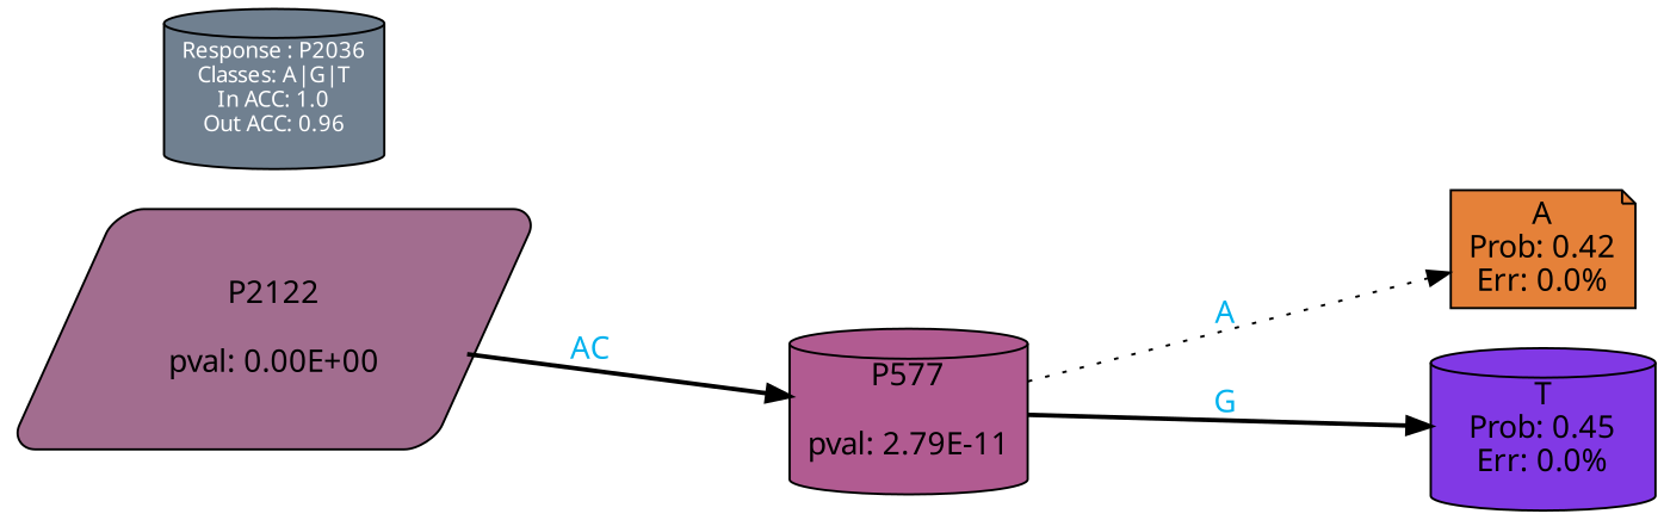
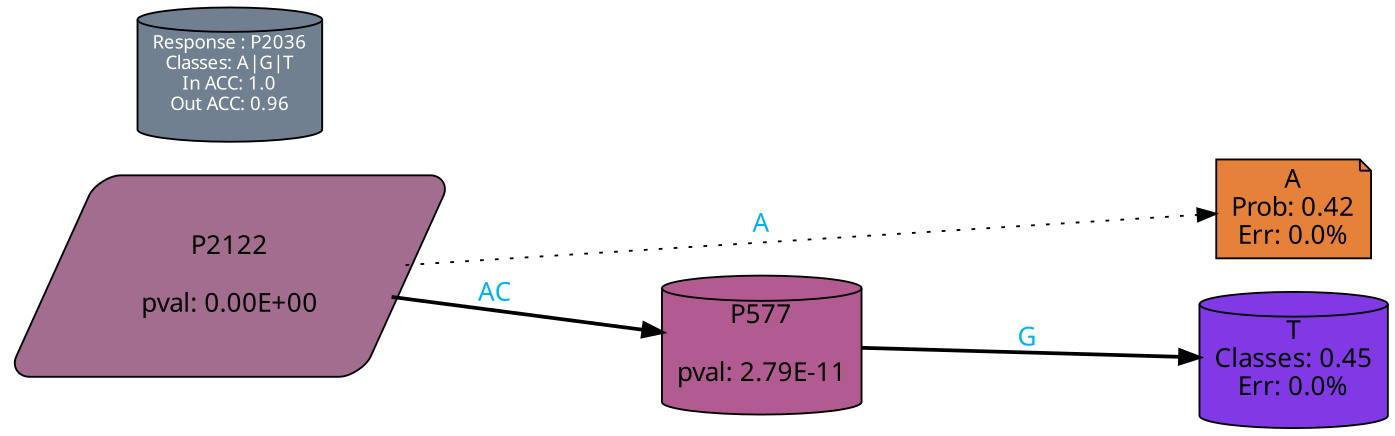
  digraph {
    fontname="Noto Sans"
    rankdir=LR
    ranksep=equally
    splines=polylines
    node [color=black fontname="Noto Sans" shape=cylinder style="filled, rounded"]
    edge [fontcolor=deepskyblue2 fontname="Noto Sans" style=bold]
    n1 [fillcolor="#e58139" label="A\nProb: 0.42\nErr: 0.0%" shape=note]
-   n2 [fillcolor="#8139e5" label="T\nProb: 0.45\nErr: 0.0%"]
+   n2 [fillcolor="#8139e5" label="T\nClasses: 0.45\nErr: 0.0%"]
    n3 [align=left fillcolor=slategray fontcolor=white fontsize=10 label="Response : P2036\nClasses: A|G|T\nIn ACC: 1.0\nOut ACC: 0.96\n" style=filled]
    n4 [fillcolor="#a26d8f" label="P2122\n\npval: 0.00E+00" shape=parallelogram]
    n5 [fillcolor="#b15b91" label="P577\n\npval: 2.79E-11"]
    subgraph sub_1 {
      rank=same
      n1
      n2
    }
    subgraph sub_2 {
      rank=same
      n3
      n4
    }
    n4 -> n5 [label=AC]
-   n5 -> n1 [label=A style=dotted]
+   n4 -> n1 [label=A style=dotted]
    n5 -> n2 [label=G]
  }
